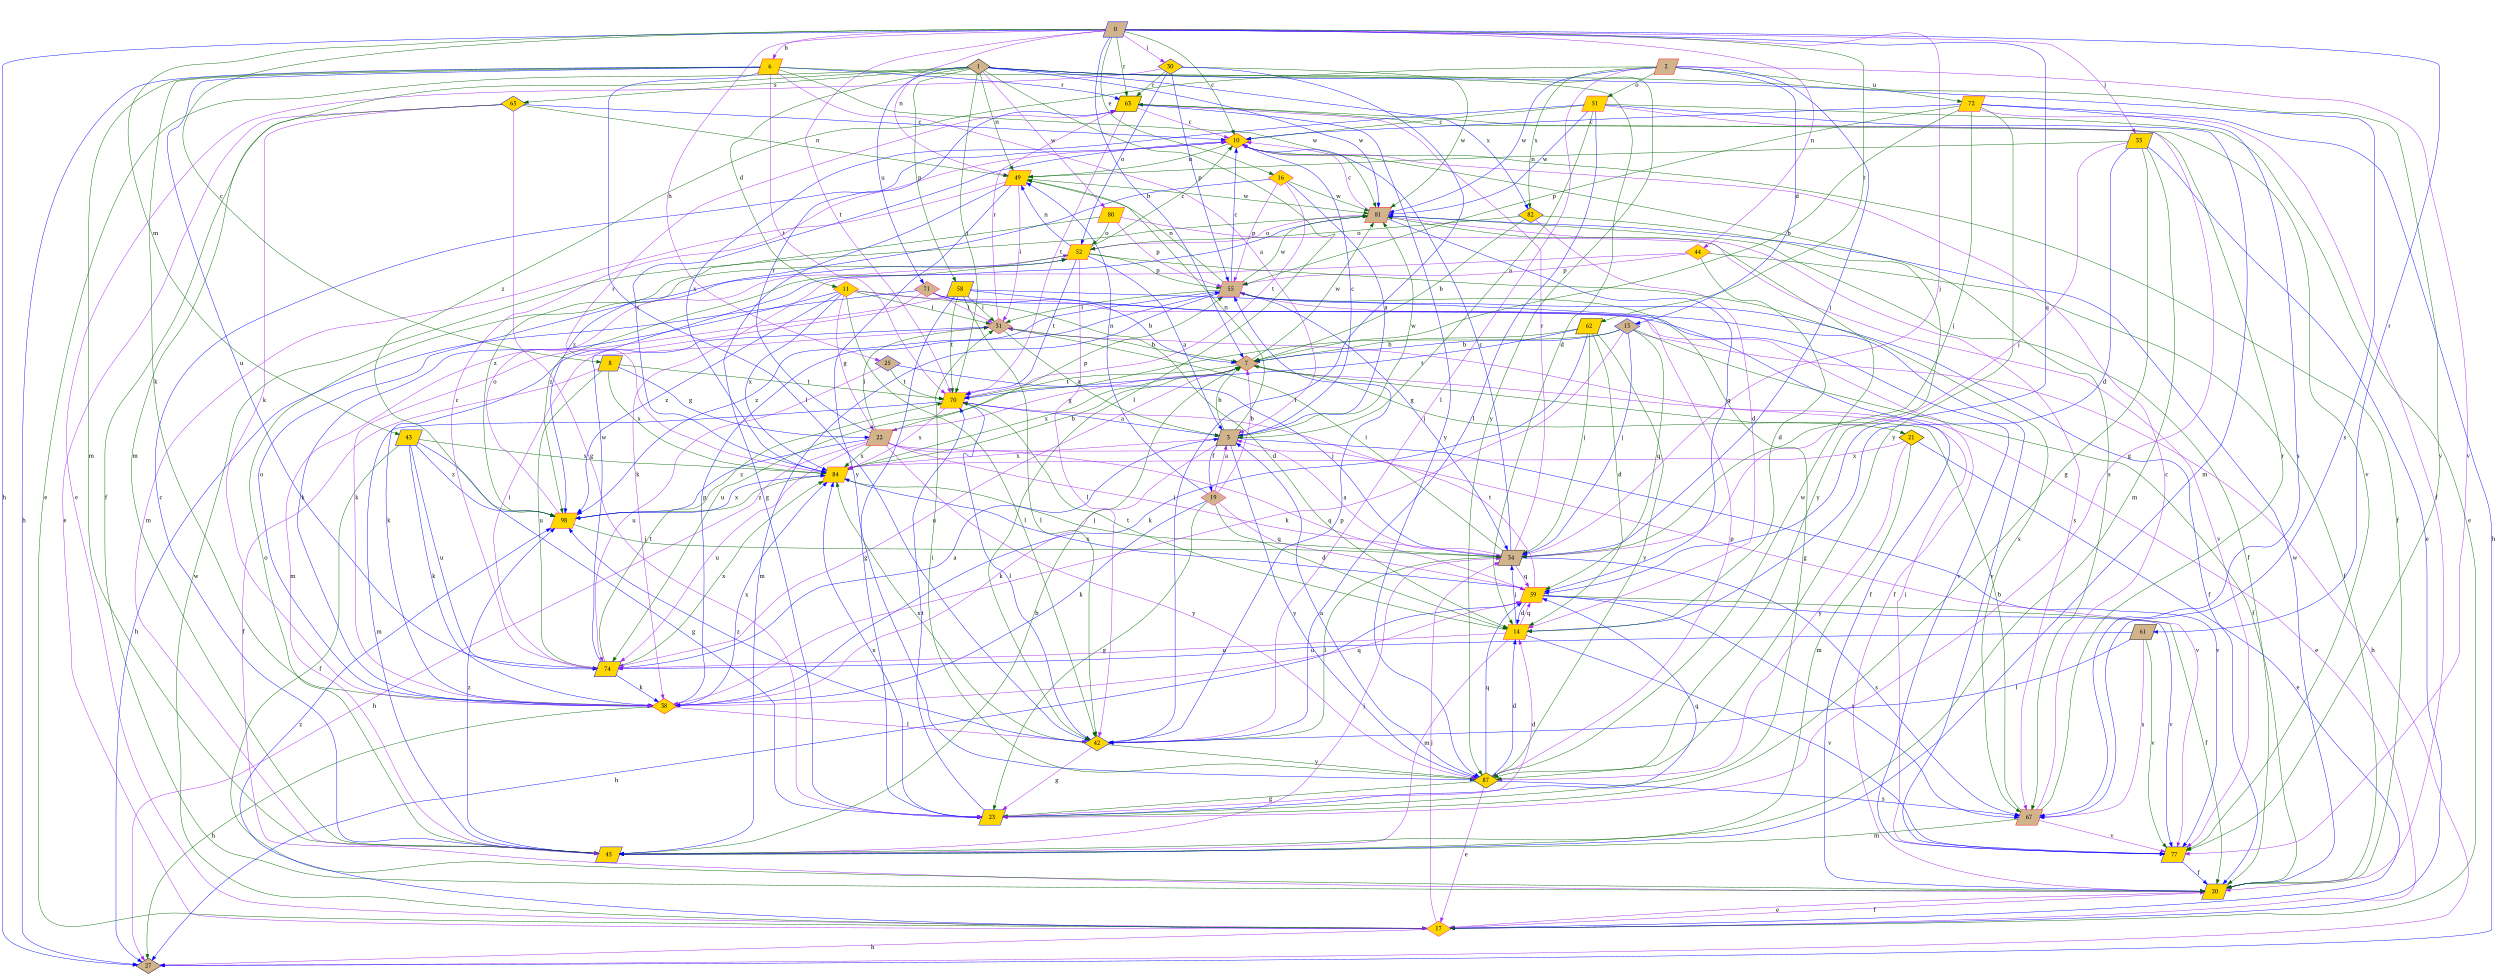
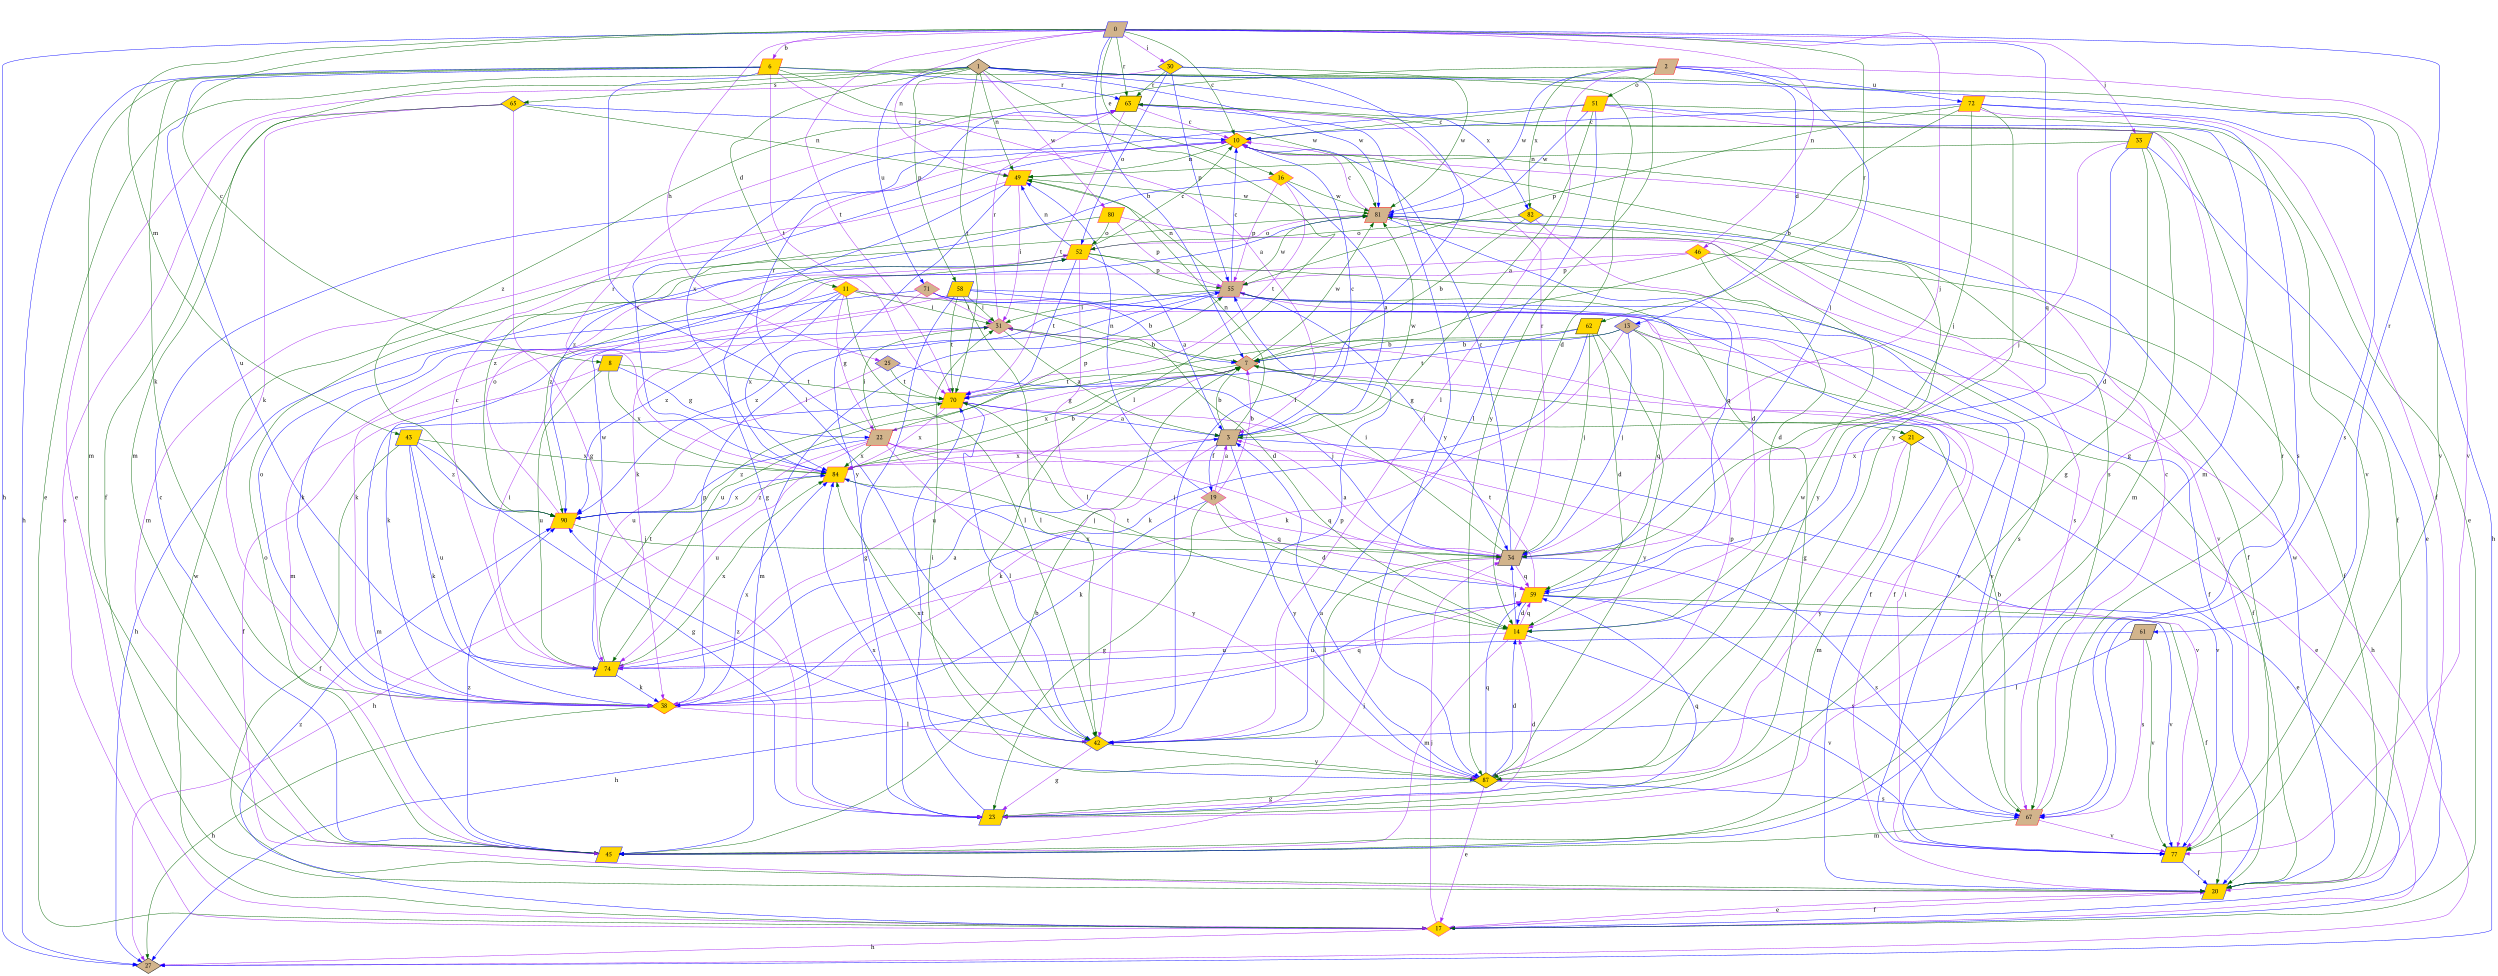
  strict digraph {
    fontname="PT Serif"
    node [color=deeppink fillcolor=gold fontname="PT Serif" shape=parallelogram style=filled]
    edge [color=darkgreen fontname="PT Serif"]
    0 [color=blue fillcolor=tan]
    6 [color=red]
    7 [color=red fillcolor=tan shape=diamond]
    8 [color=blue]
    10 [color=red shape=diamond]
    16 [shape=diamond]
    25 [color=blue fillcolor=tan shape=diamond]
    27 [color=black fillcolor=tan shape=diamond]
    30 [color=blue shape=diamond]
    33 [color=blue]
    34 [color=black fillcolor=tan]
    43 [color=blue]
-   46 [shape=diamond label=44]
+   46 [shape=diamond]
    49
    59
    61 [color=black fillcolor=tan]
    62 [color=black]
    63 [color=black]
    70
    3 [color=black fillcolor=tan]
    77 [color=blue]
    81 [color=red fillcolor=tan]
    87 [color=black shape=diamond]
    19 [fillcolor=tan shape=diamond]
    38 [color=red shape=diamond]
    84
    42 [color=blue shape=diamond]
    45 [color=blue]
    14
    74 [color=blue]
    17 [shape=diamond]
    21 [color=black shape=diamond]
    22 [color=red fillcolor=tan]
    20 [color=blue]
    67 [color=red fillcolor=tan]
-   90 [label=98]
+   90
    55 [fillcolor=tan]
    52
    23 [color=blue]
    31 [fillcolor=tan shape=diamond]
    1 [color=black fillcolor=tan shape=diamond]
    11 [shape=diamond]
    n43 [color=blue label=58]
    65 [color=blue shape=diamond]
    71 [fillcolor=tan shape=diamond]
    80
    82 [color=blue shape=diamond]
    2 [color=red fillcolor=tan]
    13 [color=blue fillcolor=tan shape=diamond]
    51
    72
    0 -> 6 [color=purple label=b]
    0 -> 7 [color=blue label=b]
    0 -> 8 [label=c]
    0 -> 10 [label=c]
    0 -> 16 [label=e]
    0 -> 25 [color=purple label=h]
    0 -> 27 [color=blue label=h]
    0 -> 30 [color=purple label=i]
    0 -> 33 [color=purple label=j]
    0 -> 34 [color=purple label=j]
    0 -> 43 [label=m]
    0 -> 46 [color=purple label=n]
    0 -> 49 [color=purple label=n]
    0 -> 59 [color=blue label=q]
    0 -> 61 [color=blue label=r]
    0 -> 62 [label=r]
    0 -> 63 [label=r]
    0 -> 70 [color=purple label=t]
    6 -> 27 [color=blue label=h]
    6 -> 63 [color=blue label=r]
    6 -> 70 [color=purple label=t]
    6 -> 3 [color=purple label=a]
    6 -> 81 [label=w]
    6 -> 38 [label=k]
    6 -> 42 [color=blue label=l]
    6 -> 45 [label=m]
    6 -> 14 [label=d]
    6 -> 74 [color=blue label=u]
    7 -> 70 [label=t]
    7 -> 81 [label=w]
    7 -> 84 [label=x]
    7 -> 74 [color=purple label=u]
    7 -> 17 [color=purple label=e]
    7 -> 21 [label=g]
    7 -> 22 [color=purple label=g]
    8 -> 70 [label=t]
    8 -> 84 [label=x]
    8 -> 74 [label=u]
    8 -> 22 [color=blue label=g]
    8 -> 20 [color=purple label=f]
    10 -> 49 [label=n]
    10 -> 84 [color=blue label=x]
    10 -> 20 [label=f]
    10 -> 67 [label=s]
    16 -> 70 [color=purple label=t]
    16 -> 3 [color=blue label=a]
    16 -> 81 [label=w]
    16 -> 90 [color=blue label=z]
    16 -> 55 [color=purple label=p]
    25 -> 34 [color=blue label=j]
    25 -> 70 [label=t]
    25 -> 74 [color=purple label=u]
    30 -> 63 [label=r]
    30 -> 81 [label=w]
    30 -> 42 [color=blue label=l]
    30 -> 17 [color=purple label=e]
    30 -> 55 [color=blue label=p]
    30 -> 52 [color=blue label=o]
    33 -> 34 [color=purple label=j]
    33 -> 49 [label=n]
    33 -> 45 [label=m]
    33 -> 14 [color=blue label=d]
    33 -> 17 [color=blue label=e]
    33 -> 23 [label=g]
    34 -> 10 [color=blue label=c]
    34 -> 59 [color=purple label=q]
    34 -> 63 [color=purple label=r]
    34 -> 3 [color=purple label=a]
    34 -> 42 [label=l]
    34 -> 67 [color=blue label=s]
    34 -> 31 [label=i]
    43 -> 38 [color=blue label=k]
    43 -> 84 [label=x]
    43 -> 74 [color=blue label=u]
    43 -> 20 [label=f]
    43 -> 90 [color=blue label=z]
    43 -> 23 [color=blue label=g]
    46 -> 38 [color=purple label=k]
    46 -> 14 [label=d]
    46 -> 20 [label=f]
    46 -> 55 [color=purple label=p]
    49 -> 81 [label=w]
    49 -> 87 [color=blue label=y]
    49 -> 45 [color=purple label=m]
    49 -> 23 [color=blue label=g]
    49 -> 31 [color=purple label=i]
    59 -> 27 [color=blue label=h]
    59 -> 70 [color=purple label=t]
    59 -> 77 [color=blue label=v]
    59 -> 84 [color=blue label=x]
    59 -> 14 [color=blue label=d]
    59 -> 20 [label=f]
    59 -> 67 [color=blue label=s]
    61 -> 77 [label=v]
    61 -> 42 [color=blue label=l]
    61 -> 74 [color=blue label=u]
    61 -> 67 [color=purple label=s]
    62 -> 7 [label=b]
    62 -> 34 [label=j]
    62 -> 70 [color=blue label=t]
    62 -> 87 [label=y]
    62 -> 38 [color=blue label=k]
    62 -> 14 [label=d]
    63 -> 10 [color=purple label=c]
    63 -> 70 [color=purple label=t]
    63 -> 77 [label=v]
    63 -> 87 [color=blue label=y]
    70 -> 3 [color=blue label=a]
    70 -> 84 [color=purple label=x]
    70 -> 42 [color=blue label=l]
    70 -> 45 [color=blue label=m]
    3 -> 7 [label=b]
    3 -> 10 [color=blue label=c]
    3 -> 49 [label=n]
    3 -> 77 [color=blue label=v]
    3 -> 81 [label=w]
    3 -> 87 [color=blue label=y]
    3 -> 19 [color=blue label=f]
    3 -> 38 [color=purple label=k]
    3 -> 84 [color=purple label=x]
    77 -> 20 [color=blue label=f]
    77 -> 31 [color=purple label=i]
    81 -> 10 [color=purple label=c]
    81 -> 59 [color=blue label=q]
    81 -> 20 [label=f]
    81 -> 67 [color=purple label=s]
    81 -> 52 [color=purple label=o]
    87 -> 59 [color=blue label=q]
    87 -> 3 [color=blue label=a]
    87 -> 81 [label=w]
    87 -> 14 [color=blue label=d]
    87 -> 17 [color=purple label=e]
    87 -> 67 [color=blue label=s]
    87 -> 55 [color=purple label=p]
    87 -> 23 [label=g]
    87 -> 31 [label=i]
    19 -> 7 [color=purple label=b]
    19 -> 49 [color=blue label=n]
    19 -> 59 [color=purple label=q]
    19 -> 3 [color=purple label=a]
    19 -> 38 [color=blue label=k]
    19 -> 14 [label=d]
    19 -> 23 [label=g]
    38 -> 27 [label=h]
    38 -> 59 [color=purple label=q]
    38 -> 84 [color=blue label=x]
    38 -> 42 [color=purple label=l]
    38 -> 55 [color=blue label=p]
    38 -> 52 [color=blue label=o]
    84 -> 7 [label=b]
    84 -> 34 [label=j]
    84 -> 63 [color=purple label=r]
    84 -> 90 [label=z]
    42 -> 87 [label=y]
    42 -> 84 [label=x]
    42 -> 90 [color=blue label=z]
    42 -> 55 [color=blue label=p]
    42 -> 23 [color=purple label=g]
    45 -> 7 [label=b]
    45 -> 10 [color=blue label=c]
    45 -> 34 [color=purple label=j]
    45 -> 90 [color=blue label=z]
    45 -> 52 [label=o]
    14 -> 34 [color=blue label=j]
    14 -> 59 [color=purple label=q]
    14 -> 70 [label=t]
    14 -> 77 [color=blue label=v]
    14 -> 45 [color=purple label=m]
    14 -> 74 [color=purple label=u]
    74 -> 10 [color=purple label=c]
    74 -> 70 [label=t]
    74 -> 3 [color=blue label=a]
    74 -> 81 [color=blue label=w]
    74 -> 38 [color=blue label=k]
    74 -> 84 [label=x]
    74 -> 31 [color=purple label=i]
    17 -> 27 [color=purple label=h]
    17 -> 34 [color=purple label=j]
    17 -> 81 [label=w]
    17 -> 20 [color=purple label=f]
    17 -> 90 [color=blue label=z]
    21 -> 87 [color=purple label=y]
    21 -> 84 [color=purple label=x]
    21 -> 45 [label=m]
    21 -> 17 [color=blue label=e]
    22 -> 27 [color=purple label=h]
    22 -> 34 [color=purple label=j]
    22 -> 59 [color=purple label=q]
    22 -> 63 [color=blue label=r]
    22 -> 77 [color=purple label=v]
    22 -> 87 [color=purple label=y]
    22 -> 84 [label=x]
    22 -> 74 [color=purple label=u]
    22 -> 90 [color=blue label=z]
    22 -> 55 [label=p]
    22 -> 31 [label=i]
    20 -> 81 [color=blue label=w]
    20 -> 17 [color=purple label=e]
    67 -> 7 [label=b]
    67 -> 10 [color=purple label=c]
    67 -> 63 [label=r]
    67 -> 77 [color=purple label=v]
    67 -> 45 [label=m]
    90 -> 34 [label=j]
    90 -> 84 [color=blue label=x]
    90 -> 52 [color=purple label=o]
    55 -> 10 [color=blue label=c]
    55 -> 34 [color=blue label=j]
    55 -> 49 [label=n]
    55 -> 81 [label=w]
    55 -> 45 [color=blue label=m]
    55 -> 20 [color=blue label=f]
    55 -> 90 [color=blue label=z]
    55 -> 23 [label=g]
    55 -> 31 [label=i]
    52 -> 10 [label=c]
    52 -> 49 [color=blue label=n]
    52 -> 70 [color=blue label=t]
    52 -> 3 [color=blue label=a]
    52 -> 42 [color=purple label=l]
    52 -> 67 [label=s]
    52 -> 90 [label=z]
    52 -> 55 [label=p]
    23 -> 59 [color=blue label=q]
    23 -> 70 [color=blue label=t]
    23 -> 84 [color=blue label=x]
    23 -> 14 [color=purple label=d]
    31 -> 7 [label=b]
    31 -> 63 [color=purple label=r]
    31 -> 3 [label=a]
    31 -> 38 [color=blue label=k]
    1 -> 49 [label=n]
    1 -> 70 [label=t]
    1 -> 77 [label=v]
    1 -> 81 [color=blue label=w]
    1 -> 87 [label=y]
    1 -> 42 [label=l]
    1 -> 45 [label=m]
    1 -> 17 [label=e]
    1 -> 67 [color=blue label=s]
    1 -> 11 [label=d]
    1 -> n43 [label=p]
    1 -> 65 [label=s]
    1 -> 71 [color=blue label=u]
    1 -> 80 [color=purple label=w]
    1 -> 82 [color=blue label=x]
    11 -> 38 [color=blue label=k]
    11 -> 84 [color=blue label=x]
    11 -> 42 [label=l]
    11 -> 14 [label=d]
    11 -> 22 [color=purple label=g]
    11 -> 20 [color=purple label=f]
    11 -> 90 [color=blue label=z]
    11 -> 31 [label=i]
    n43 -> 70 [label=t]
    n43 -> 77 [color=blue label=v]
    n43 -> 42 [label=l]
    n43 -> 45 [color=purple label=m]
    n43 -> 20 [color=blue label=f]
    n43 -> 23 [color=blue label=g]
    n43 -> 31 [label=i]
    65 -> 10 [color=blue label=c]
    65 -> 49 [label=n]
    65 -> 38 [color=purple label=k]
    65 -> 17 [color=purple label=e]
    65 -> 20 [label=f]
    65 -> 23 [color=purple label=g]
    71 -> 7 [color=blue label=b]
    71 -> 27 [color=blue label=h]
    71 -> 77 [color=blue label=v]
    71 -> 38 [color=purple label=k]
    71 -> 31 [color=purple label=i]
    80 -> 77 [color=purple label=v]
    80 -> 90 [label=z]
    80 -> 55 [color=purple label=p]
    80 -> 52 [label=o]
    82 -> 7 [label=b]
    82 -> 87 [label=y]
    82 -> 14 [color=purple label=d]
    82 -> 52 [label=o]
    2 -> 34 [color=blue label=j]
    2 -> 77 [color=purple label=v]
    2 -> 81 [color=blue label=w]
    2 -> 42 [color=purple label=l]
    2 -> 90 [label=z]
    2 -> 82 [label=x]
    2 -> 13 [color=blue label=d]
    2 -> 51 [label=o]
-   2 -> 72 [label=u]
+   2 -> 72 [color=blue label=u]
    13 -> 7 [color=blue label=b]
    13 -> 27 [color=purple label=h]
    13 -> 34 [color=blue label=j]
    13 -> 59 [label=q]
    13 -> 38 [color=purple label=k]
    13 -> 74 [label=u]
    13 -> 20 [label=f]
    51 -> 10 [label=c]
    51 -> 3 [label=a]
    51 -> 81 [color=blue label=w]
    51 -> 84 [color=blue label=x]
    51 -> 42 [color=blue label=l]
    51 -> 45 [color=blue label=m]
    51 -> 17 [label=e]
    51 -> 23 [color=purple label=g]
    72 -> 7 [label=b]
    72 -> 10 [color=blue label=c]
    72 -> 27 [color=blue label=h]
    72 -> 34 [label=j]
    72 -> 87 [label=y]
    72 -> 20 [color=purple label=f]
    72 -> 67 [color=blue label=s]
    72 -> 55 [label=p]
  }
